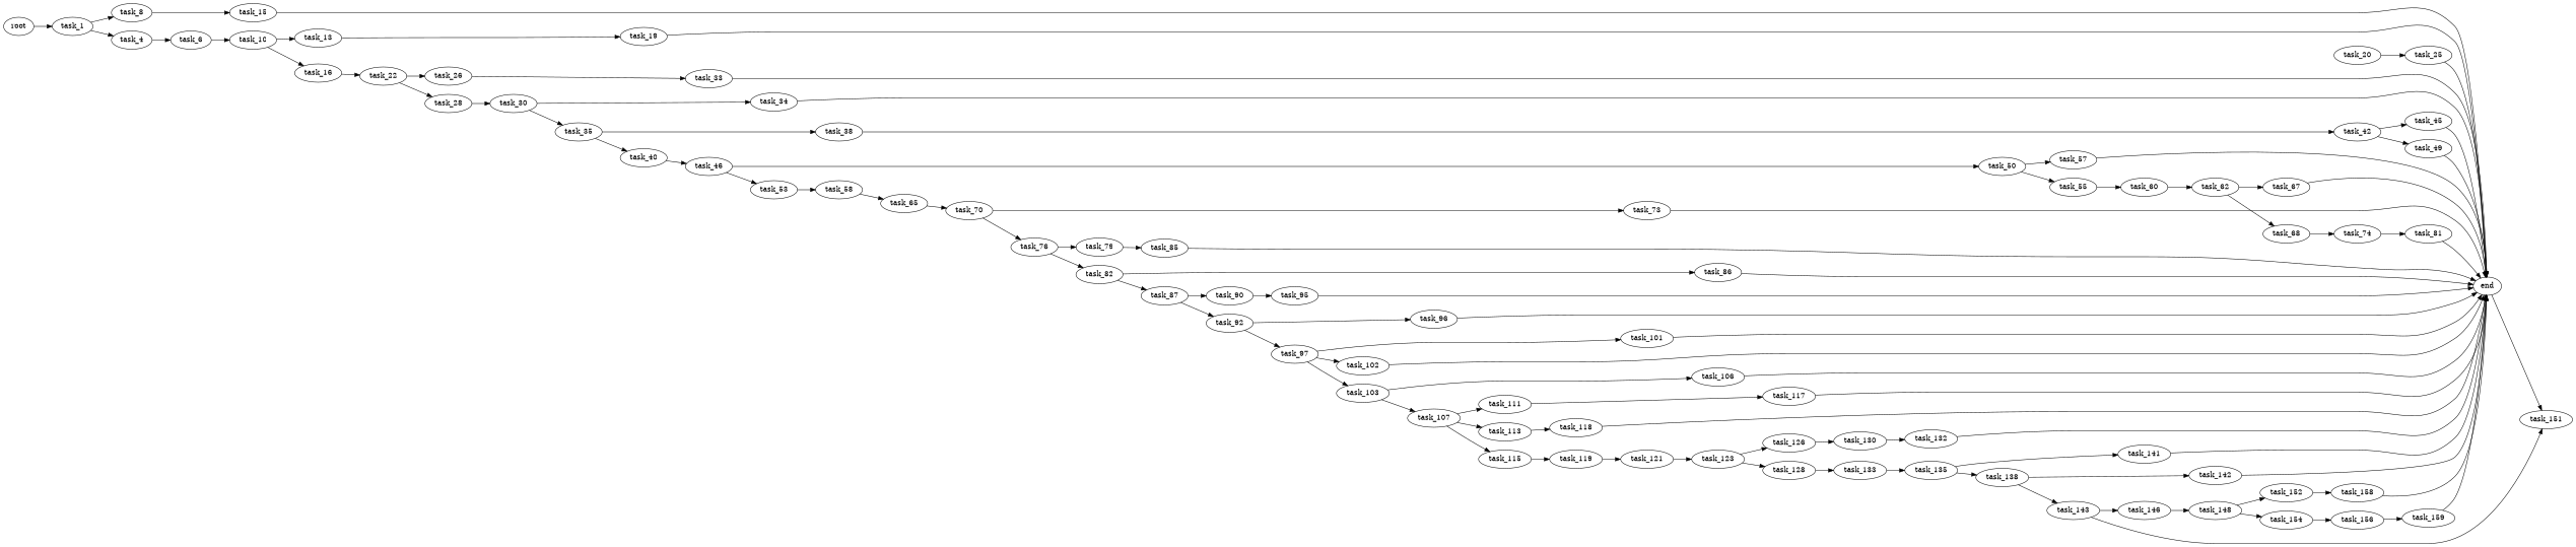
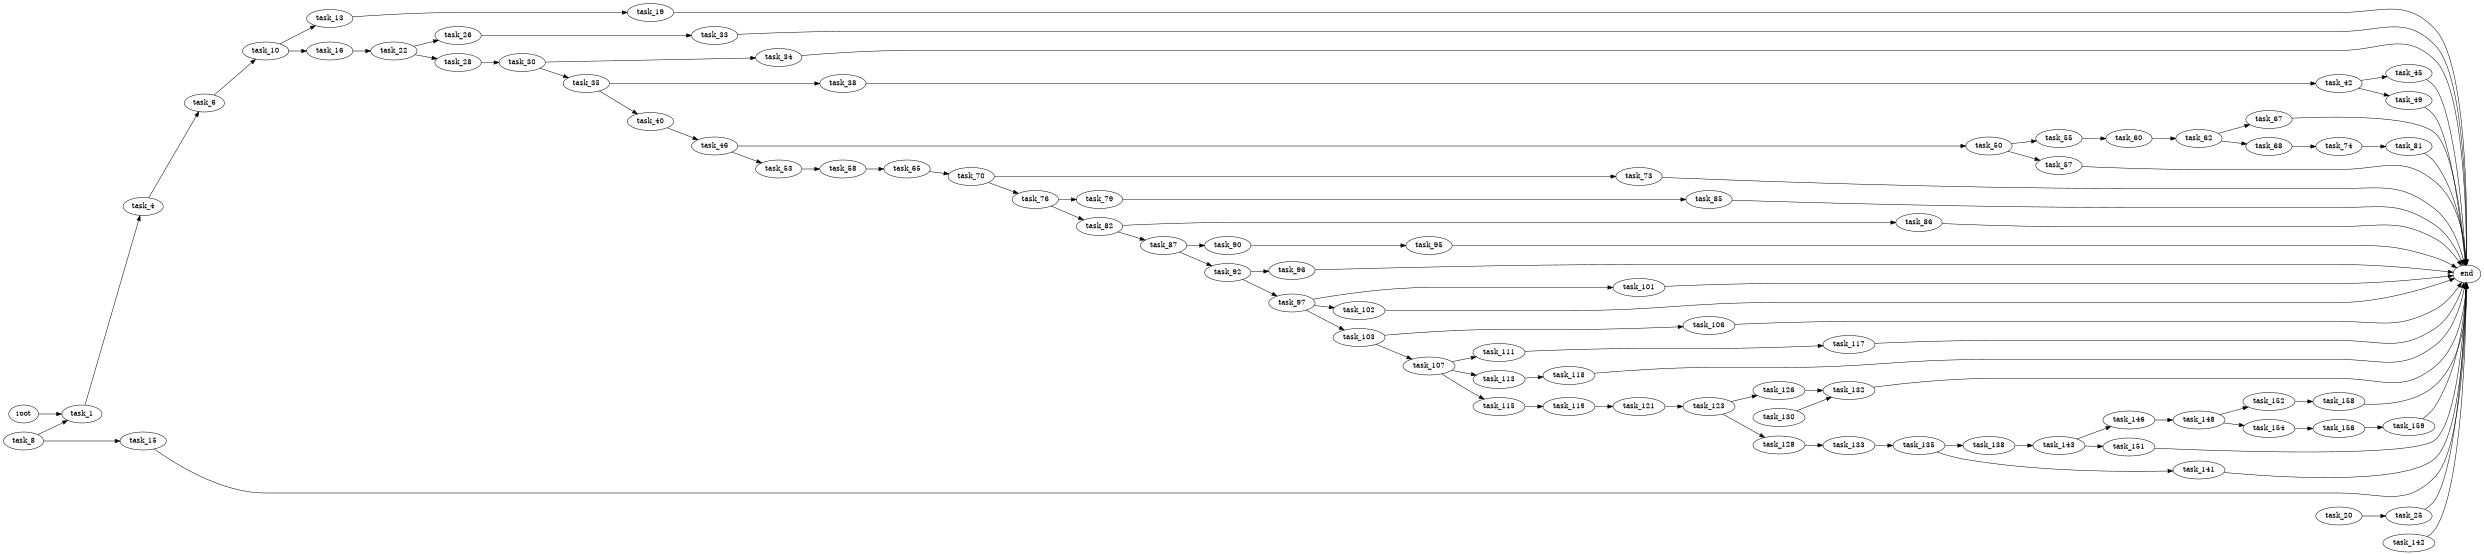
  digraph {
    rankdir=LR
    root
    task_1
    task_4
    task_8
    task_6
    task_15
    task_10
    task_13
    task_16
    end
    task_19
    task_22
    task_20
    task_25
    task_26
    task_28
    task_33
    task_30
    task_34
    task_35
    task_38
    task_40
    task_42
    task_46
    task_45
    task_49
    task_50
    task_53
    task_55
    task_57
    task_58
    task_60
    task_65
    task_62
    task_70
    task_67
    task_68
    task_74
    task_73
    task_76
    task_81
    task_79
    task_82
    task_85
    task_86
    task_87
    task_90
    task_92
    task_95
    task_96
    task_97
    task_101
    task_102
    task_103
    task_106
    task_107
    task_111
    task_113
    task_115
    task_117
    task_118
    task_119
    task_121
    task_123
    task_126
    task_128
    task_130
    task_133
    task_132
    task_135
    task_138
    task_141
    task_142
    task_143
    task_146
    task_151
    task_148
    task_152
    task_154
    task_158
    task_156
    task_159
    root -> task_1
    task_1 -> task_4
-   task_1 -> task_8
+   task_8 -> task_1
    task_4 -> task_6
    task_8 -> task_15
    task_6 -> task_10
    task_15 -> end
    task_10 -> task_13
    task_10 -> task_16
    task_13 -> task_19
    task_16 -> task_22
    task_19 -> end
    task_22 -> task_26
    task_22 -> task_28
    task_20 -> task_25
    task_25 -> end
    task_26 -> task_33
    task_28 -> task_30
    task_33 -> end
    task_30 -> task_34
    task_30 -> task_35
    task_34 -> end
    task_35 -> task_38
    task_35 -> task_40
    task_38 -> task_42
    task_40 -> task_46
    task_42 -> task_45
    task_42 -> task_49
    task_46 -> task_50
    task_46 -> task_53
    task_45 -> end
    task_49 -> end
    task_50 -> task_55
    task_50 -> task_57
    task_53 -> task_58
    task_55 -> task_60
    task_57 -> end
    task_58 -> task_65
    task_60 -> task_62
    task_65 -> task_70
    task_62 -> task_67
    task_62 -> task_68
    task_70 -> task_73
    task_70 -> task_76
    task_67 -> end
    task_68 -> task_74
    task_74 -> task_81
    task_73 -> end
    task_76 -> task_79
    task_76 -> task_82
    task_81 -> end
    task_79 -> task_85
    task_82 -> task_86
    task_82 -> task_87
    task_85 -> end
    task_86 -> end
    task_87 -> task_90
    task_87 -> task_92
    task_90 -> task_95
    task_92 -> task_96
    task_92 -> task_97
    task_95 -> end
    task_96 -> end
    task_97 -> task_101
    task_97 -> task_102
    task_97 -> task_103
    task_101 -> end
    task_102 -> end
    task_103 -> task_106
    task_103 -> task_107
    task_106 -> end
    task_107 -> task_111
    task_107 -> task_113
    task_107 -> task_115
    task_111 -> task_117
    task_113 -> task_118
    task_115 -> task_119
    task_117 -> end
    task_118 -> end
    task_119 -> task_121
    task_121 -> task_123
    task_123 -> task_126
    task_123 -> task_128
-   task_126 -> task_130
+   task_126 -> task_132
    task_128 -> task_133
    task_130 -> task_132
    task_133 -> task_135
    task_132 -> end
    task_135 -> task_138
    task_135 -> task_141
-   task_138 -> task_142
    task_138 -> task_143
    task_141 -> end
    task_142 -> end
    task_143 -> task_146
    task_143 -> task_151
    task_146 -> task_148
-   end -> task_151
+   task_151 -> end
    task_148 -> task_152
    task_148 -> task_154
    task_152 -> task_158
    task_154 -> task_156
    task_158 -> end
    task_156 -> task_159
    task_159 -> end
  }
